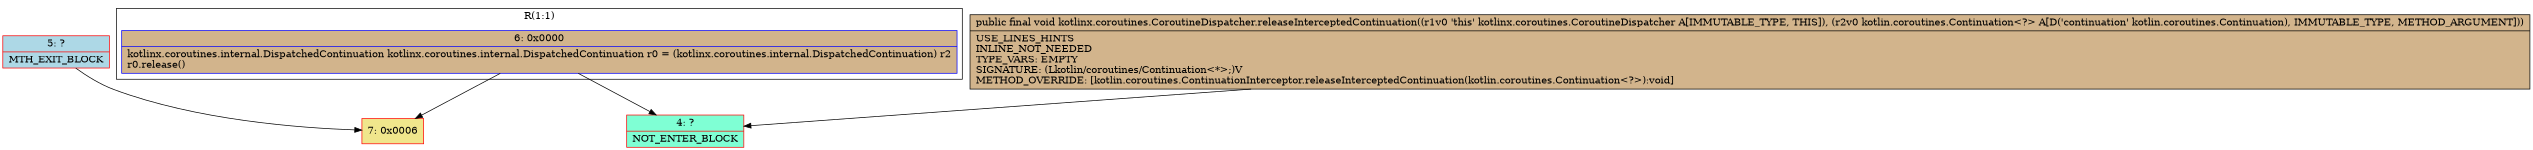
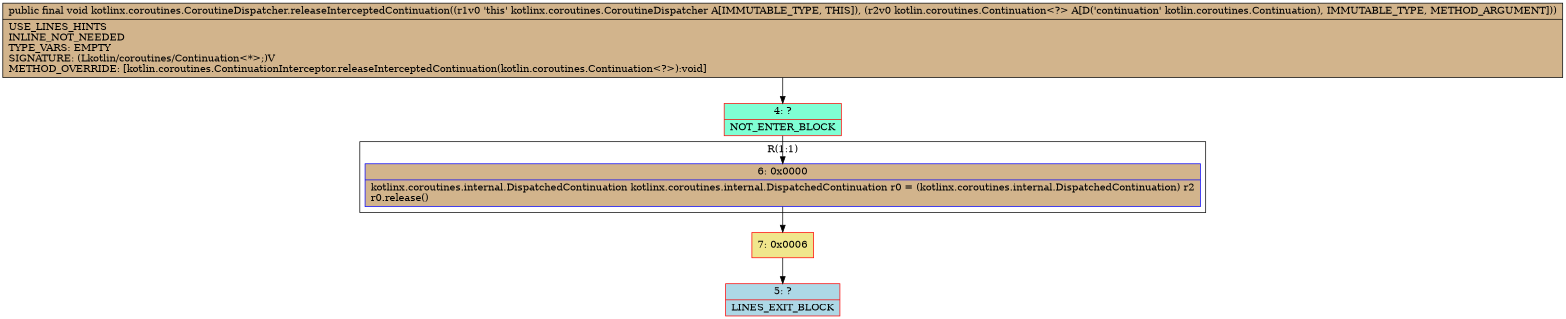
  digraph {
    node [color=red fillcolor=tan shape=record style=filled]
    n1 [color=blue label="{6\:\ 0x0000|kotlinx.coroutines.internal.DispatchedContinuation kotlinx.coroutines.internal.DispatchedContinuation r0 = (kotlinx.coroutines.internal.DispatchedContinuation) r2\lr0.release()\l}"]
    n2 [fillcolor=khaki label="{7\:\ 0x0006}"]
-   n3 [fillcolor=lightblue label="{5\:\ ?|MTH_EXIT_BLOCK\l}"]
+   n3 [fillcolor=lightblue label="{5\:\ ?|LINES_EXIT_BLOCK\l}"]
    n4 [fillcolor=aquamarine label="{4\:\ ?|NOT_ENTER_BLOCK\l}"]
    n5 [label="{public final void kotlinx.coroutines.CoroutineDispatcher.releaseInterceptedContinuation((r1v0 'this' kotlinx.coroutines.CoroutineDispatcher A[IMMUTABLE_TYPE, THIS]), (r2v0 kotlin.coroutines.Continuation\<?\> A[D('continuation' kotlin.coroutines.Continuation), IMMUTABLE_TYPE, METHOD_ARGUMENT]))  | USE_LINES_HINTS\lINLINE_NOT_NEEDED\lTYPE_VARS: EMPTY\lSIGNATURE: (Lkotlin\/coroutines\/Continuation\<*\>;)V\lMETHOD_OVERRIDE: [kotlin.coroutines.ContinuationInterceptor.releaseInterceptedContinuation(kotlin.coroutines.Continuation\<?\>):void]\l}" color=""]
    subgraph cluster_1 {
      label="R(1:1)"
      n1
    }
    n1 -> n2
-   n3 -> n2
-   n1 -> n4
+   n2 -> n3
+   n4 -> n1
    n5 -> n4
  }
